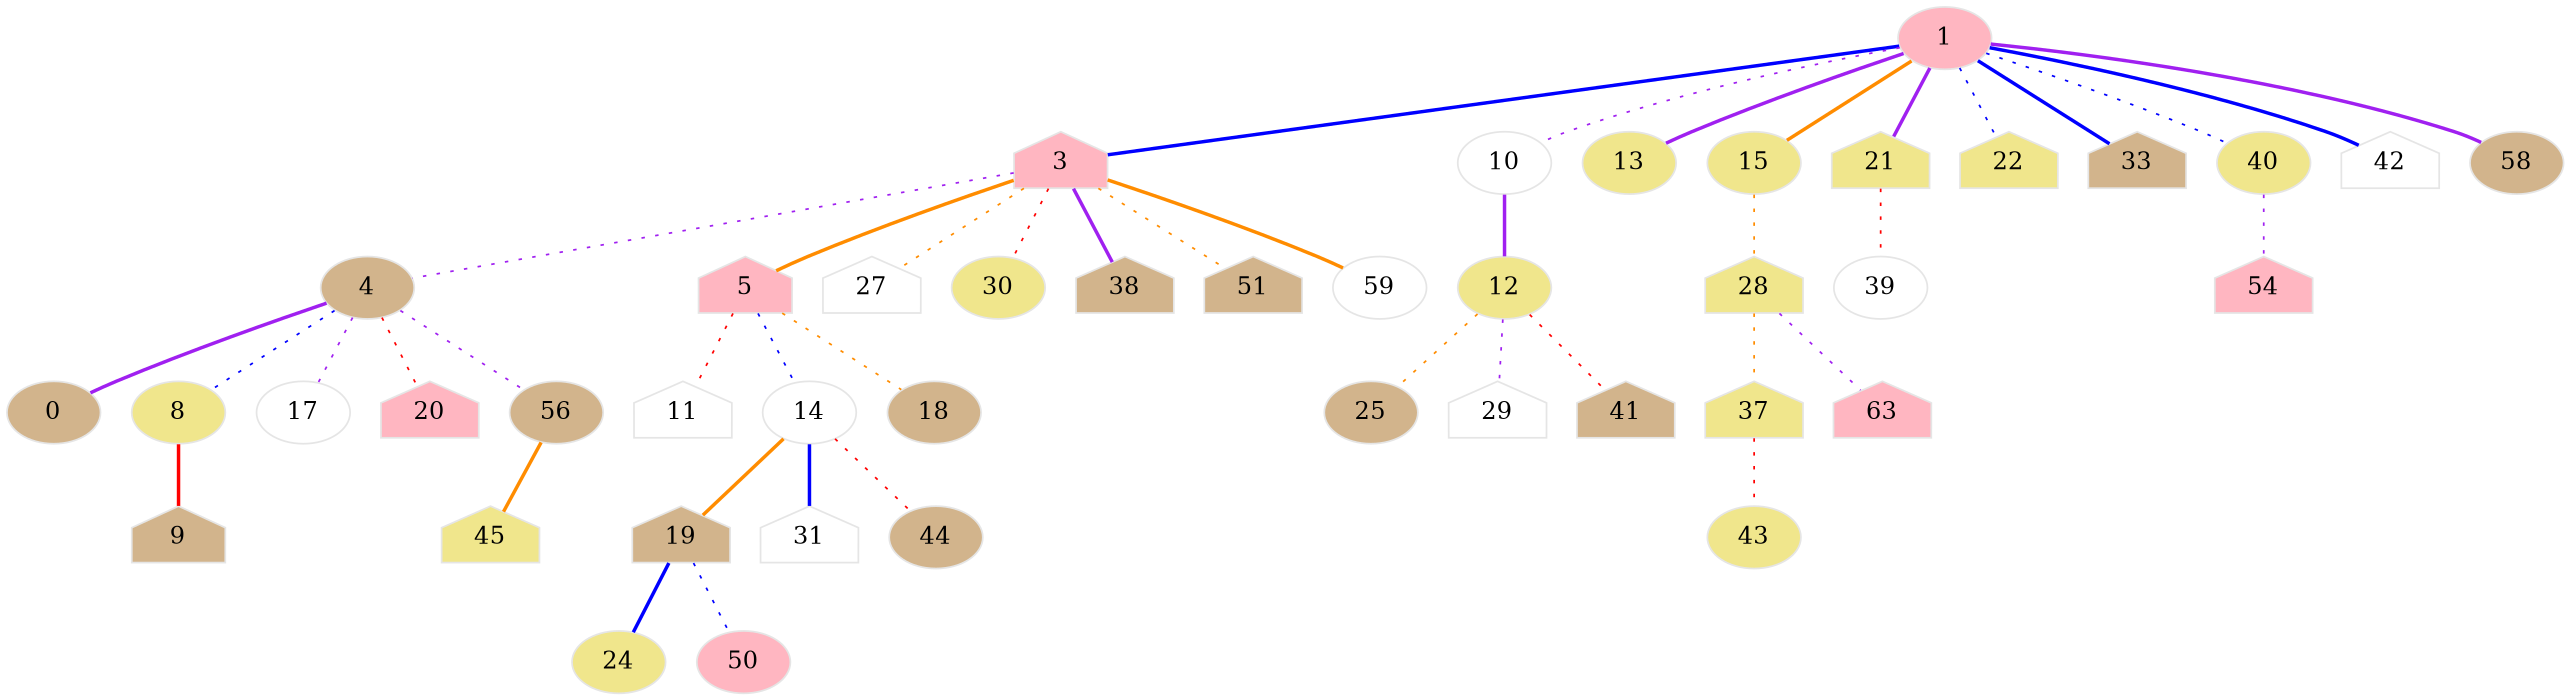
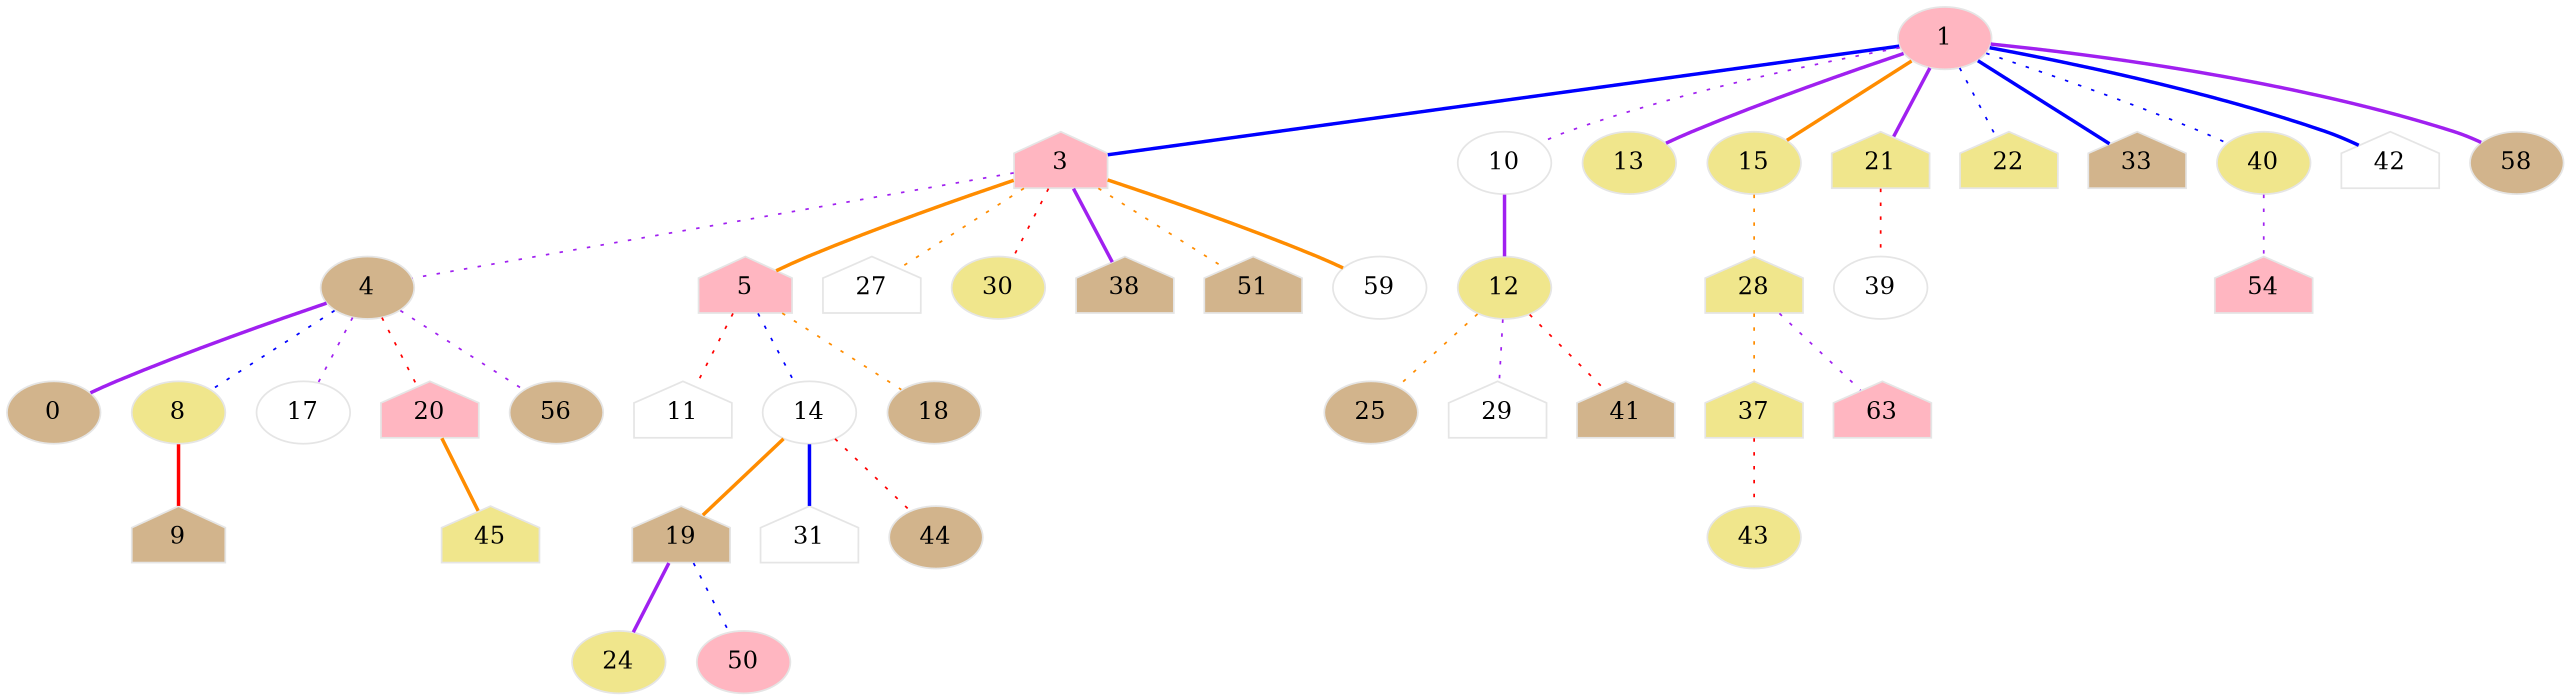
  graph {
    node [color=gray90 fillcolor=khaki shape=ellipse style=filled]
    edge [color=purple style=dotted]
    1 [fillcolor=lightpink super="+2"]
    3 [fillcolor=lightpink shape=house super="+7"]
    10 [fillcolor=white]
    13
    15 [super="+61"]
    21 [shape=house super="+26"]
    22 [shape=house super="+65"]
    33 [fillcolor=tan shape=house]
    40 [super="+52"]
    42 [fillcolor=white shape=house]
    58 [fillcolor=tan]
    4 [fillcolor=tan super="+23"]
    5 [fillcolor=lightpink shape=house]
    27 [fillcolor=white shape=house]
    30
    38 [fillcolor=tan shape=house]
    51 [fillcolor=tan shape=house super="+53"]
    59 [fillcolor=white]
    12 [super="+34"]
    28 [shape=house super="+57"]
    39 [fillcolor=white super="+62"]
    54 [fillcolor=lightpink shape=house]
    n23 [fillcolor=tan label=0 super="+49"]
    8 [super="+31"]
    17 [fillcolor=white]
    20 [fillcolor=lightpink shape=house]
    56 [fillcolor=tan]
    11 [fillcolor=white shape=house super="+32"]
    14 [fillcolor=white super="+16"]
    18 [fillcolor=tan super="+55"]
    9 [fillcolor=tan shape=house super="+64"]
    45 [shape=house super="+46"]
    19 [fillcolor=tan shape=house super="+47"]
    n34 [fillcolor=white label=31 shape=house super="+60"]
    44 [fillcolor=tan]
    25 [fillcolor=tan super="+36"]
    29 [fillcolor=white shape=house]
    41 [fillcolor=tan shape=house]
    24
    50 [fillcolor=lightpink]
    37 [shape=house]
    63 [fillcolor=lightpink shape=house]
    43 [super="+48"]
    1 -- 3 [color=blue style=bold]
    1 -- 10
    1 -- 13 [style=bold]
    1 -- 15 [color=darkorange style=bold]
    1 -- 21 [style=bold]
    1 -- 22 [color=blue]
    1 -- 33 [color=blue style=bold]
    1 -- 40 [color=blue]
    1 -- 42 [color=blue style=bold]
    1 -- 58 [style=bold]
    3 -- 4
    3 -- 5 [color=darkorange style=bold]
    3 -- 27 [color=darkorange]
    3 -- 30 [color=red]
    3 -- 38 [style=bold]
    3 -- 51 [color=darkorange]
    3 -- 59 [color=darkorange style=bold]
    10 -- 12 [style=bold]
    15 -- 28 [color=darkorange]
    21 -- 39 [color=red]
    40 -- 54
    4 -- n23 [style=bold]
    4 -- 8 [color=blue]
    4 -- 17
    4 -- 20 [color=red]
    4 -- 56
    5 -- 11 [color=red]
    5 -- 14 [color=blue]
    5 -- 18 [color=darkorange]
    12 -- 25 [color=darkorange]
    12 -- 29
    12 -- 41 [color=red]
    28 -- 37 [color=darkorange]
    28 -- 63
    8 -- 9 [color=red style=bold]
-   56 -- 45 [color=darkorange style=bold]
+   20 -- 45 [color=darkorange style=bold]
    14 -- 19 [color=darkorange style=bold]
    14 -- n34 [color=blue style=bold]
    14 -- 44 [color=red]
-   19 -- 24 [color=blue style=bold]
+   19 -- 24 [style=bold]
    19 -- 50 [color=blue]
    37 -- 43 [color=red]
  }
